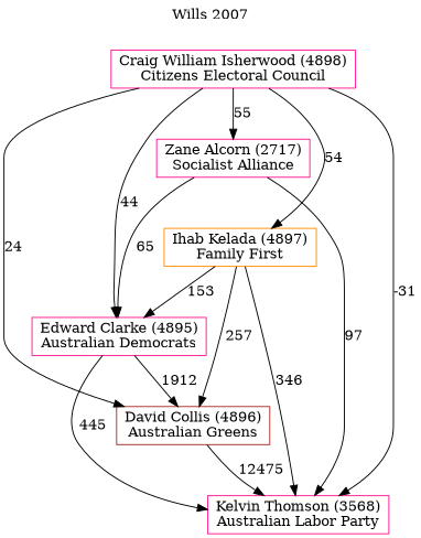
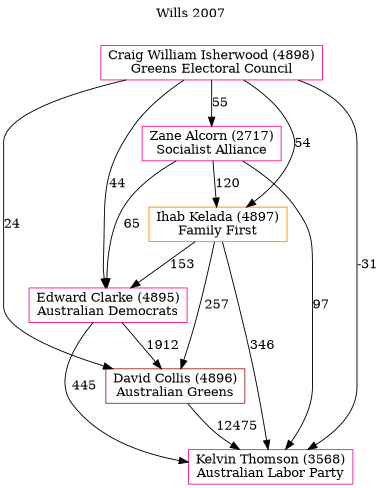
  digraph {
    label="Wills 2007"
    labelloc=t
    mclimit=10
    node [color=deeppink shape=box]
    n1 [label="Kelvin Thomson (3568)\nAustralian Labor Party"]
    n2 [color=brown label="David Collis (4896)\nAustralian Greens"]
    n3 [label="Edward Clarke (4895)\nAustralian Democrats"]
    n4 [color=darkorange label="Ihab Kelada (4897)\nFamily First"]
    n5 [label="Zane Alcorn (2717)\nSocialist Alliance"]
-   n6 [label="Craig William Isherwood (4898)\nCitizens Electoral Council"]
+   n6 [label="Craig William Isherwood (4898)\nGreens Electoral Council"]
    n2 -> n1 [label=12475]
    n3 -> n1 [label=445]
    n3 -> n2 [label=1912]
    n4 -> n1 [label=346]
    n4 -> n2 [label=257]
    n4 -> n3 [label=153]
    n5 -> n1 [label=97]
    n5 -> n3 [label=65]
+   n5 -> n4 [label=120]
    n6 -> n1 [label=-31]
    n6 -> n2 [label=24]
    n6 -> n3 [label=44]
    n6 -> n4 [label=54]
    n6 -> n5 [label=55]
  }
